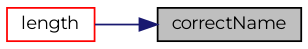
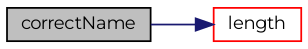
  digraph {
    rankdir=LR
    fontname=Montserrat
    node [fontname=Montserrat fontsize=10 shape=record style=filled]
    n1 [color=black fillcolor=grey75 fontcolor=black height=0.2 label=correctName width=0.4]
    n2 [color=red fillcolor=white height=0.2 label=length width=0.4]
-   n2 -> n1 [color=midnightblue fontname=Montserrat fontsize=10 labelfontname=Verdana labelfontsize=10 style=solid]
+   n1 -> n2 [color=midnightblue fontname=Montserrat fontsize=10 labelfontname=Verdana labelfontsize=10 style=solid]
  }
